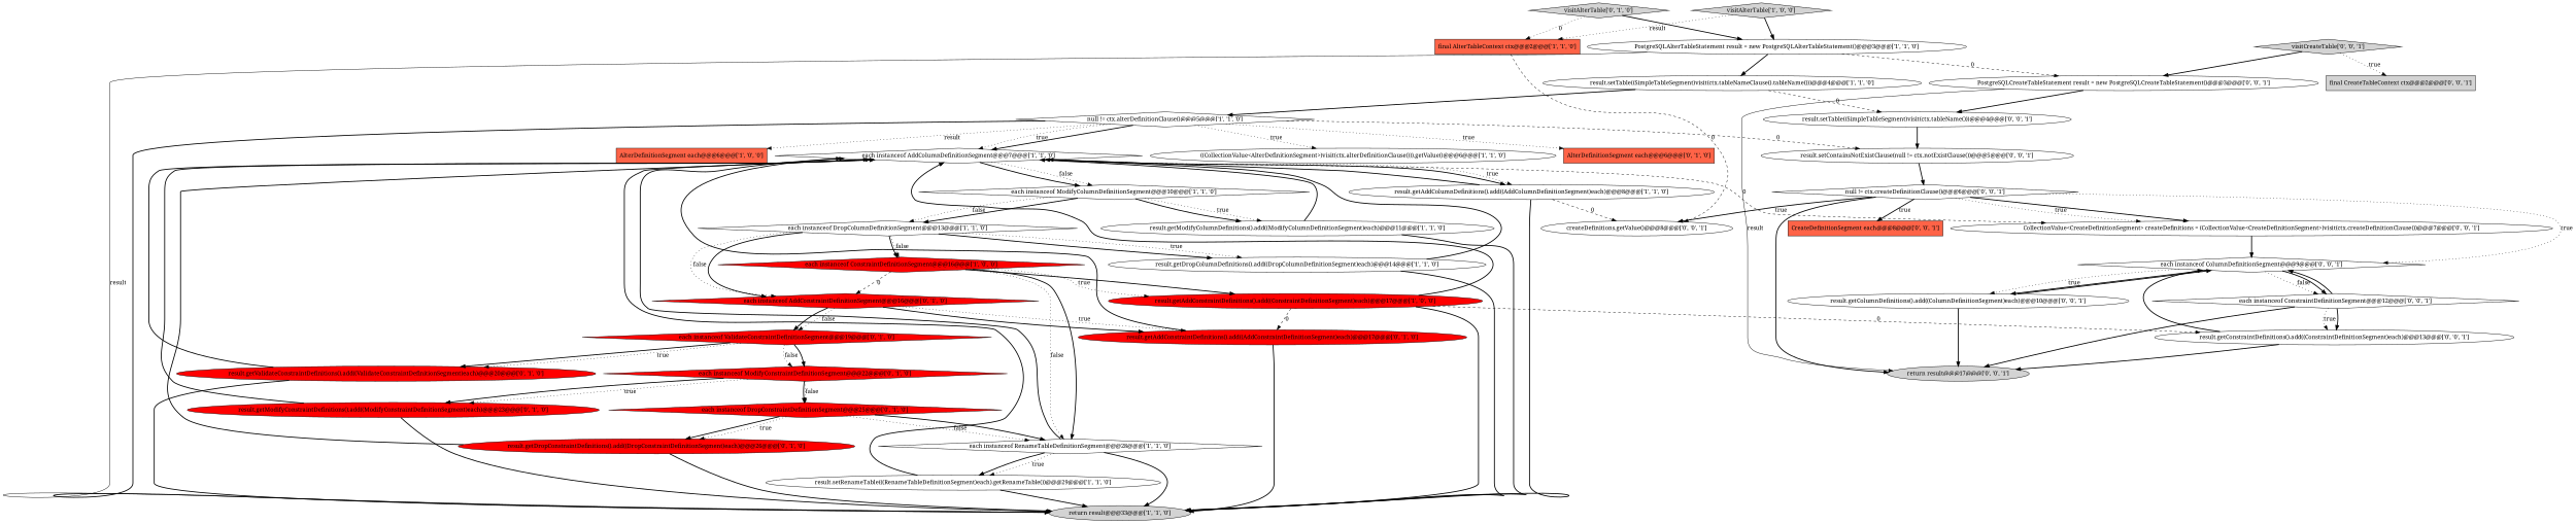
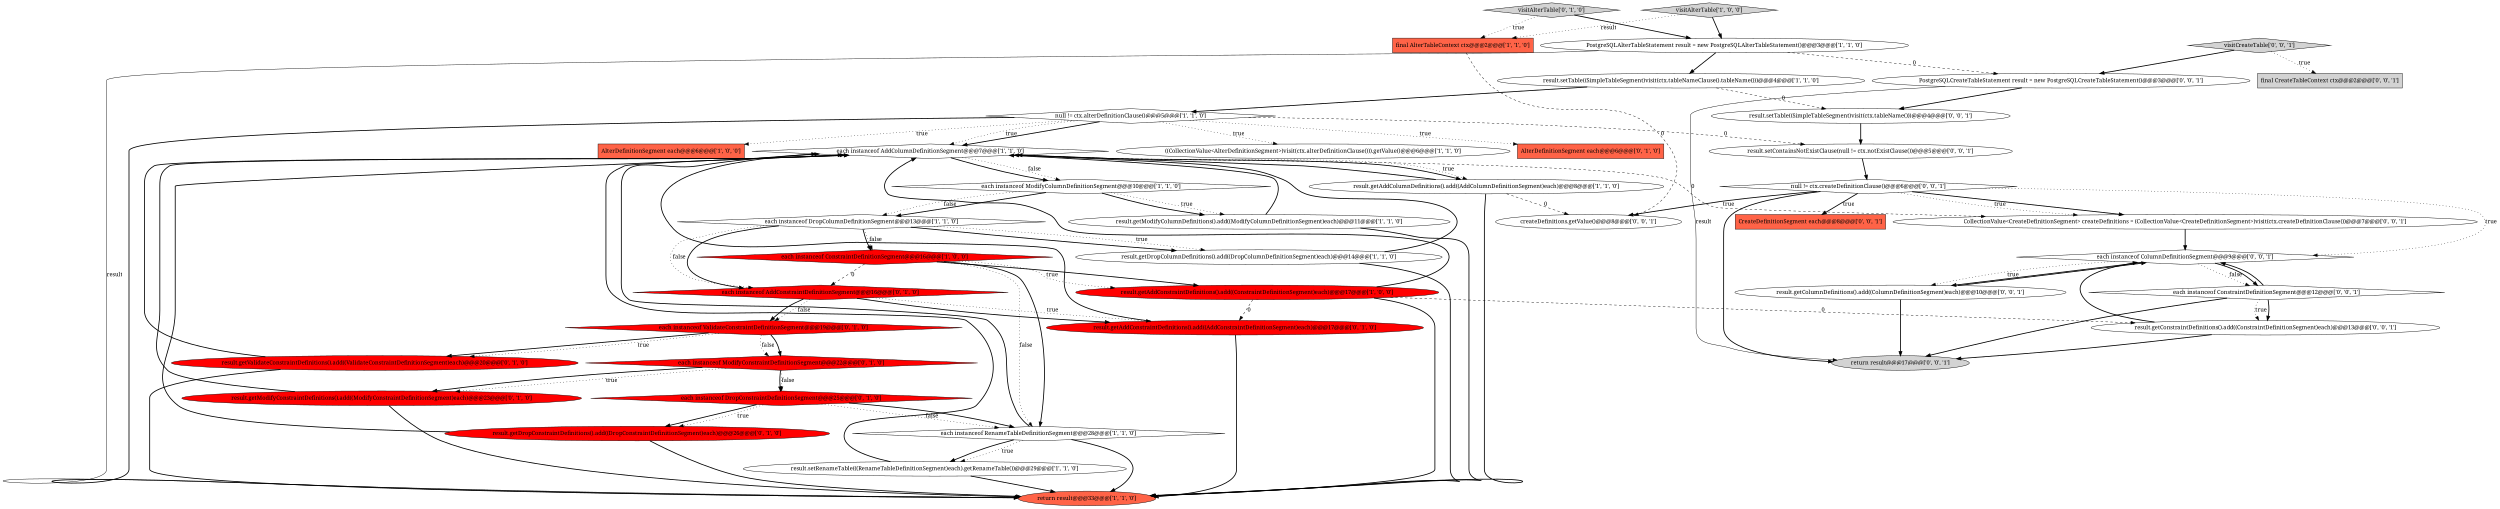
  digraph {
    fontname="Noto Serif"
    node [fillcolor=white fontname="Noto Serif" shape=ellipse style=filled]
    edge [fontname="Noto Serif" style=bold]
    n1 [fillcolor=tomato label="AlterDefinitionSegment each@@@6@@@['1', '0', '0']" shape=box]
    n2 [fillcolor=red label="each instanceof DropConstraintDefinitionSegment@@@25@@@['0', '1', '0']" shape=diamond]
    n3 [fillcolor=red label="result.getDropConstraintDefinitions().add((DropConstraintDefinitionSegment)each)@@@26@@@['0', '1', '0']"]
    n4 [label="each instanceof RenameTableDefinitionSegment@@@28@@@['1', '1', '0']" shape=diamond]
-   n5 [fillcolor=lightgray label="return result@@@33@@@['1', '1', '0']"]
+   n5 [fillcolor=tomato label="return result@@@33@@@['1', '1', '0']"]
    n6 [label="each instanceof AddColumnDefinitionSegment@@@7@@@['1', '1', '0']" shape=diamond]
    n7 [label="result.setRenameTable(((RenameTableDefinitionSegment)each).getRenameTable())@@@29@@@['1', '1', '0']"]
    n8 [label="CollectionValue<CreateDefinitionSegment> createDefinitions = (CollectionValue<CreateDefinitionSegment>)visit(ctx.createDefinitionClause())@@@7@@@['0', '0', '1']"]
    n9 [label="result.getAddColumnDefinitions().add((AddColumnDefinitionSegment)each)@@@8@@@['1', '1', '0']"]
    n10 [label="each instanceof ModifyColumnDefinitionSegment@@@10@@@['1', '1', '0']" shape=diamond]
    n11 [label="each instanceof ColumnDefinitionSegment@@@9@@@['0', '0', '1']" shape=diamond]
    n12 [label="createDefinitions.getValue()@@@8@@@['0', '0', '1']"]
    n13 [label="each instanceof DropColumnDefinitionSegment@@@13@@@['1', '1', '0']" shape=diamond]
    n14 [label="result.getModifyColumnDefinitions().add((ModifyColumnDefinitionSegment)each)@@@11@@@['1', '1', '0']"]
    n15 [fillcolor=red label="result.getValidateConstraintDefinitions().add((ValidateConstraintDefinitionSegment)each)@@@20@@@['0', '1', '0']"]
    n16 [label="PostgreSQLAlterTableStatement result = new PostgreSQLAlterTableStatement()@@@3@@@['1', '1', '0']"]
    n17 [label="result.setTable((SimpleTableSegment)visit(ctx.tableNameClause().tableName()))@@@4@@@['1', '1', '0']"]
    n18 [label="PostgreSQLCreateTableStatement result = new PostgreSQLCreateTableStatement()@@@3@@@['0', '0', '1']"]
    n19 [label="null != ctx.alterDefinitionClause()@@@5@@@['1', '1', '0']" shape=diamond]
    n20 [label="result.setTable((SimpleTableSegment)visit(ctx.tableName()))@@@4@@@['0', '0', '1']"]
    n21 [fillcolor=lightgray label="return result@@@17@@@['0', '0', '1']"]
    n22 [fillcolor=red label="each instanceof ModifyConstraintDefinitionSegment@@@22@@@['0', '1', '0']" shape=diamond]
    n23 [fillcolor=red label="result.getModifyConstraintDefinitions().add((ModifyConstraintDefinitionSegment)each)@@@23@@@['0', '1', '0']"]
    n24 [label="((CollectionValue<AlterDefinitionSegment>)visit(ctx.alterDefinitionClause())).getValue()@@@6@@@['1', '1', '0']"]
    n25 [fillcolor=tomato label="AlterDefinitionSegment each@@@6@@@['0', '1', '0']" shape=box]
    n26 [label="result.setContainsNotExistClause(null != ctx.notExistClause())@@@5@@@['0', '0', '1']"]
    n27 [label="null != ctx.createDefinitionClause()@@@6@@@['0', '0', '1']" shape=diamond]
    n28 [label="result.getColumnDefinitions().add((ColumnDefinitionSegment)each)@@@10@@@['0', '0', '1']"]
    n29 [label="each instanceof ConstraintDefinitionSegment@@@12@@@['0', '0', '1']" shape=diamond]
    n30 [label="result.getConstraintDefinitions().add((ConstraintDefinitionSegment)each)@@@13@@@['0', '0', '1']"]
    n31 [fillcolor=red label="each instanceof ValidateConstraintDefinitionSegment@@@19@@@['0', '1', '0']" shape=diamond]
    n32 [fillcolor=red label="result.getAddConstraintDefinitions().add((AddConstraintDefinitionSegment)each)@@@17@@@['0', '1', '0']"]
    n33 [fillcolor=red label="result.getAddConstraintDefinitions().add((ConstraintDefinitionSegment)each)@@@17@@@['1', '0', '0']"]
    n34 [fillcolor=tomato label="CreateDefinitionSegment each@@@8@@@['0', '0', '1']" shape=box]
    n35 [fillcolor=red label="each instanceof ConstraintDefinitionSegment@@@16@@@['1', '0', '0']" shape=diamond]
    n36 [label="result.getDropColumnDefinitions().add((DropColumnDefinitionSegment)each)@@@14@@@['1', '1', '0']"]
    n37 [fillcolor=red label="each instanceof AddConstraintDefinitionSegment@@@16@@@['0', '1', '0']" shape=diamond]
    n38 [fillcolor=lightgray label="visitCreateTable['0', '0', '1']" shape=diamond]
    n39 [fillcolor=lightgray label="final CreateTableContext ctx@@@2@@@['0', '0', '1']" shape=box]
    n40 [fillcolor=lightgray label="visitAlterTable['0', '1', '0']" shape=diamond]
    n41 [fillcolor=tomato label="final AlterTableContext ctx@@@2@@@['1', '1', '0']" shape=box]
    n42 [fillcolor=lightgray label="visitAlterTable['1', '0', '0']" shape=diamond]
    n2 -> n3
    n2 -> n3 [label=true style=dotted]
    n2 -> n4 [label=false style=dotted]
    n2 -> n4
    n3 -> n5
    n3 -> n6
    n4 -> n5
    n4 -> n6
    n4 -> n7 [label=true style=dotted]
    n4 -> n7
    n6 -> n8 [label=0 style=dashed]
    n6 -> n9
    n6 -> n9 [label=true style=dotted]
    n6 -> n10 [label=false style=dotted]
    n6 -> n10
    n7 -> n5
    n7 -> n6
    n8 -> n11
    n9 -> n5
    n9 -> n6
    n9 -> n12 [label=0 style=dashed]
    n10 -> n13
    n10 -> n13 [label=false style=dotted]
    n10 -> n14 [label=true style=dotted]
    n10 -> n14
    n11 -> n28 [label=true style=dotted]
    n11 -> n28
    n11 -> n29 [label=false style=dotted]
    n11 -> n29
    n13 -> n35 [label=false style=dotted]
    n13 -> n35
    n13 -> n36 [label=true style=dotted]
    n13 -> n36
    n13 -> n37
    n13 -> n37 [label=false style=dotted]
    n14 -> n5
    n14 -> n6
    n15 -> n5
    n15 -> n6
    n16 -> n5 [label=result style=solid]
    n16 -> n17
    n16 -> n18 [label=0 style=dashed]
    n17 -> n19
    n17 -> n20 [label=0 style=dashed]
    n18 -> n20
    n18 -> n21 [label=result style=solid]
-   n19 -> n1 [label=result style=dotted]
+   n19 -> n1 [label=true style=dotted]
    n19 -> n5
    n19 -> n6
    n19 -> n6 [label=true style=dotted]
    n19 -> n24 [label=true style=dotted]
    n19 -> n25 [label=true style=dotted]
    n19 -> n26 [label=0 style=dashed]
    n20 -> n26
    n22 -> n2 [label=false style=dotted]
    n22 -> n2
    n22 -> n23 [label=true style=dotted]
    n22 -> n23
    n23 -> n5
    n23 -> n6
    n26 -> n27
    n27 -> n8
    n27 -> n8 [label=true style=dotted]
    n27 -> n11 [label=true style=dotted]
    n27 -> n12 [label=true]
    n27 -> n21
    n27 -> n34 [label=true]
    n28 -> n11
    n28 -> n21
    n29 -> n11
    n29 -> n21
    n29 -> n30
    n29 -> n30 [label=true style=dotted]
    n30 -> n11
    n30 -> n21
    n31 -> n15
    n31 -> n15 [label=true style=dotted]
    n31 -> n22
    n31 -> n22 [label=false style=dotted]
    n32 -> n5
    n32 -> n6
    n33 -> n5
    n33 -> n6
    n33 -> n30 [label=0 style=dashed]
    n33 -> n32 [label=0 style=dashed]
    n35 -> n4 [label=false style=dotted]
    n35 -> n4
    n35 -> n33
    n35 -> n33 [label=true style=dotted]
    n35 -> n37 [label=0 style=dashed]
    n36 -> n5
    n36 -> n6
    n37 -> n31 [label=false style=dotted]
    n37 -> n31
    n37 -> n32 [label=true style=dotted]
    n37 -> n32
    n38 -> n18
    n38 -> n39 [label=true style=dotted]
    n40 -> n16
-   n40 -> n41 [label=0 style=dotted]
+   n40 -> n41 [label=true style=dotted]
    n41 -> n12 [label=0 style=dashed]
    n42 -> n16
    n42 -> n41 [label=result style=dotted]
  }
